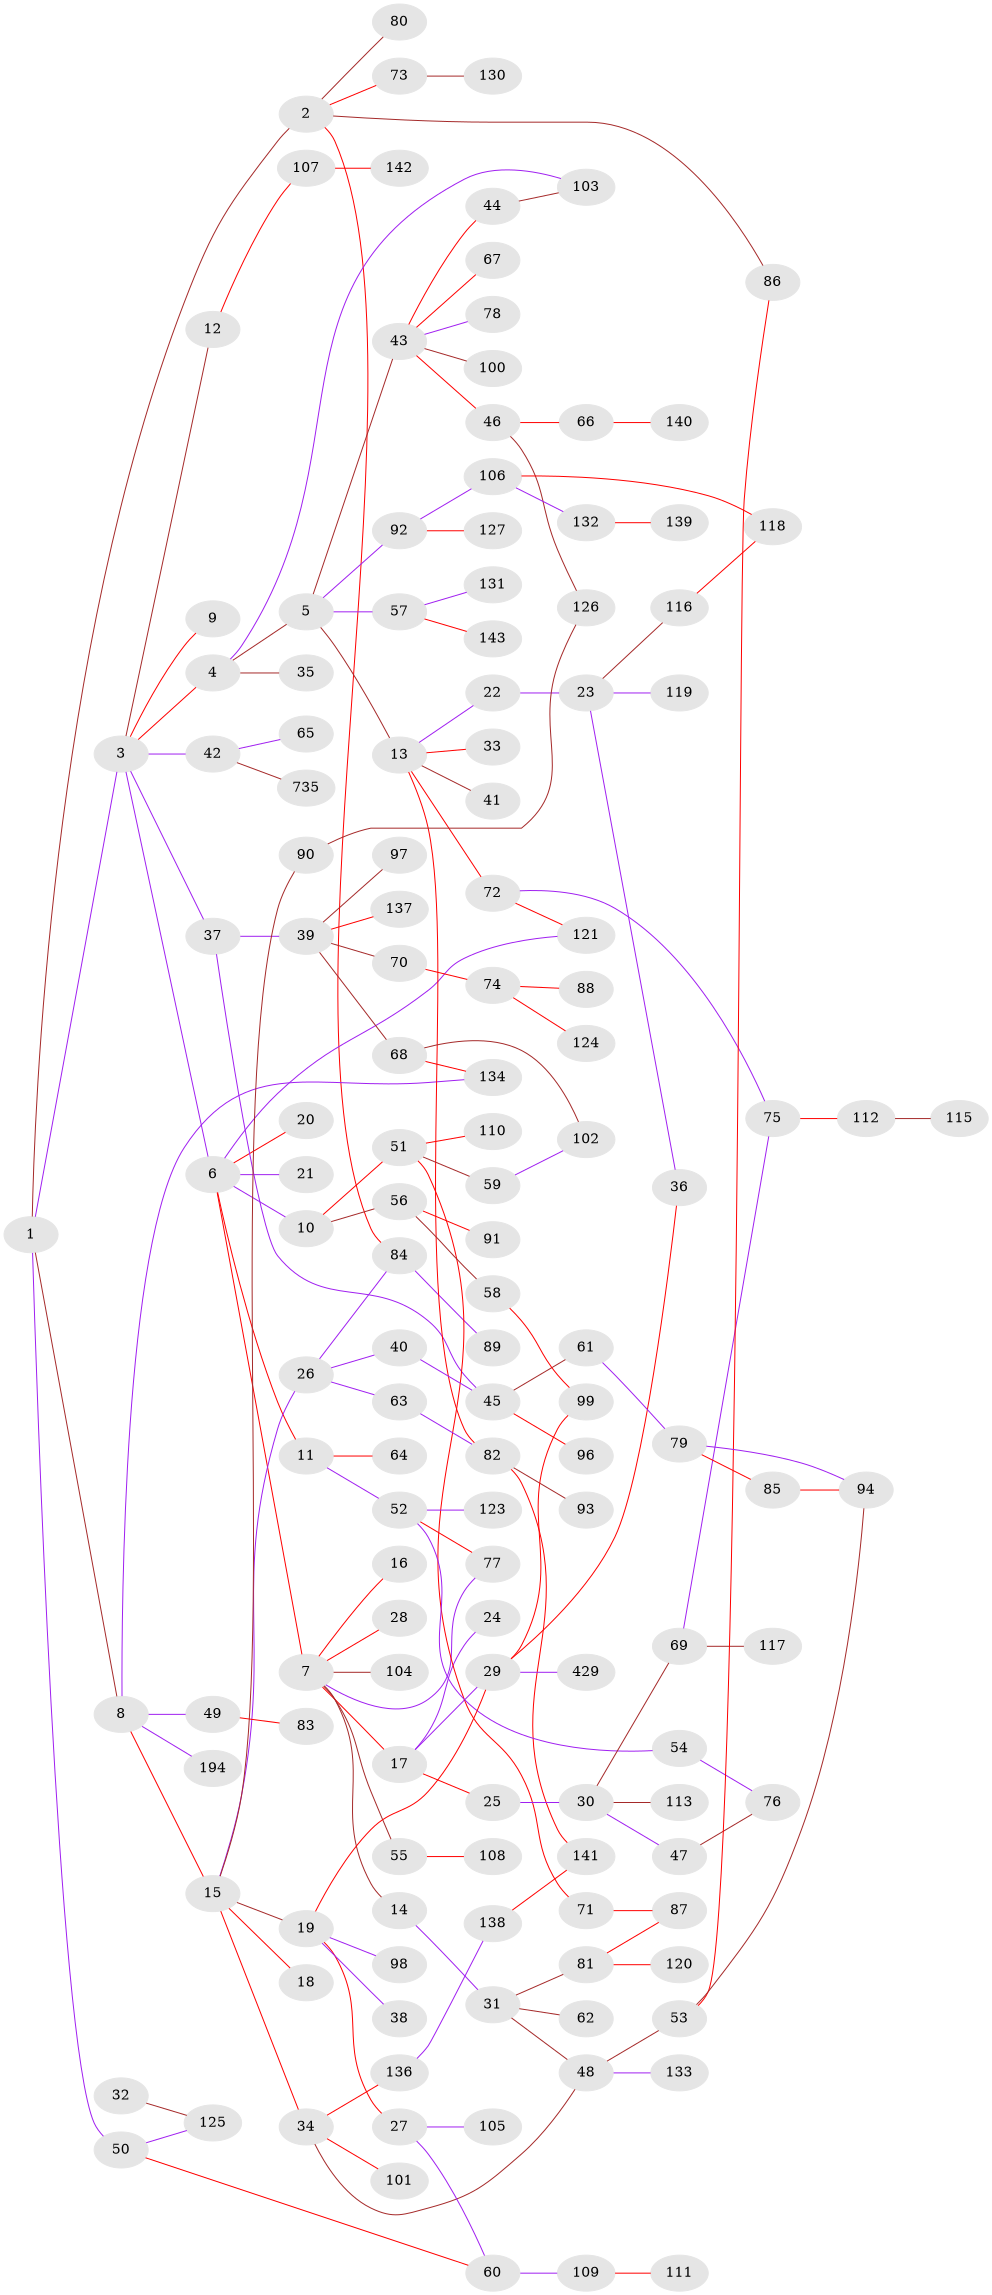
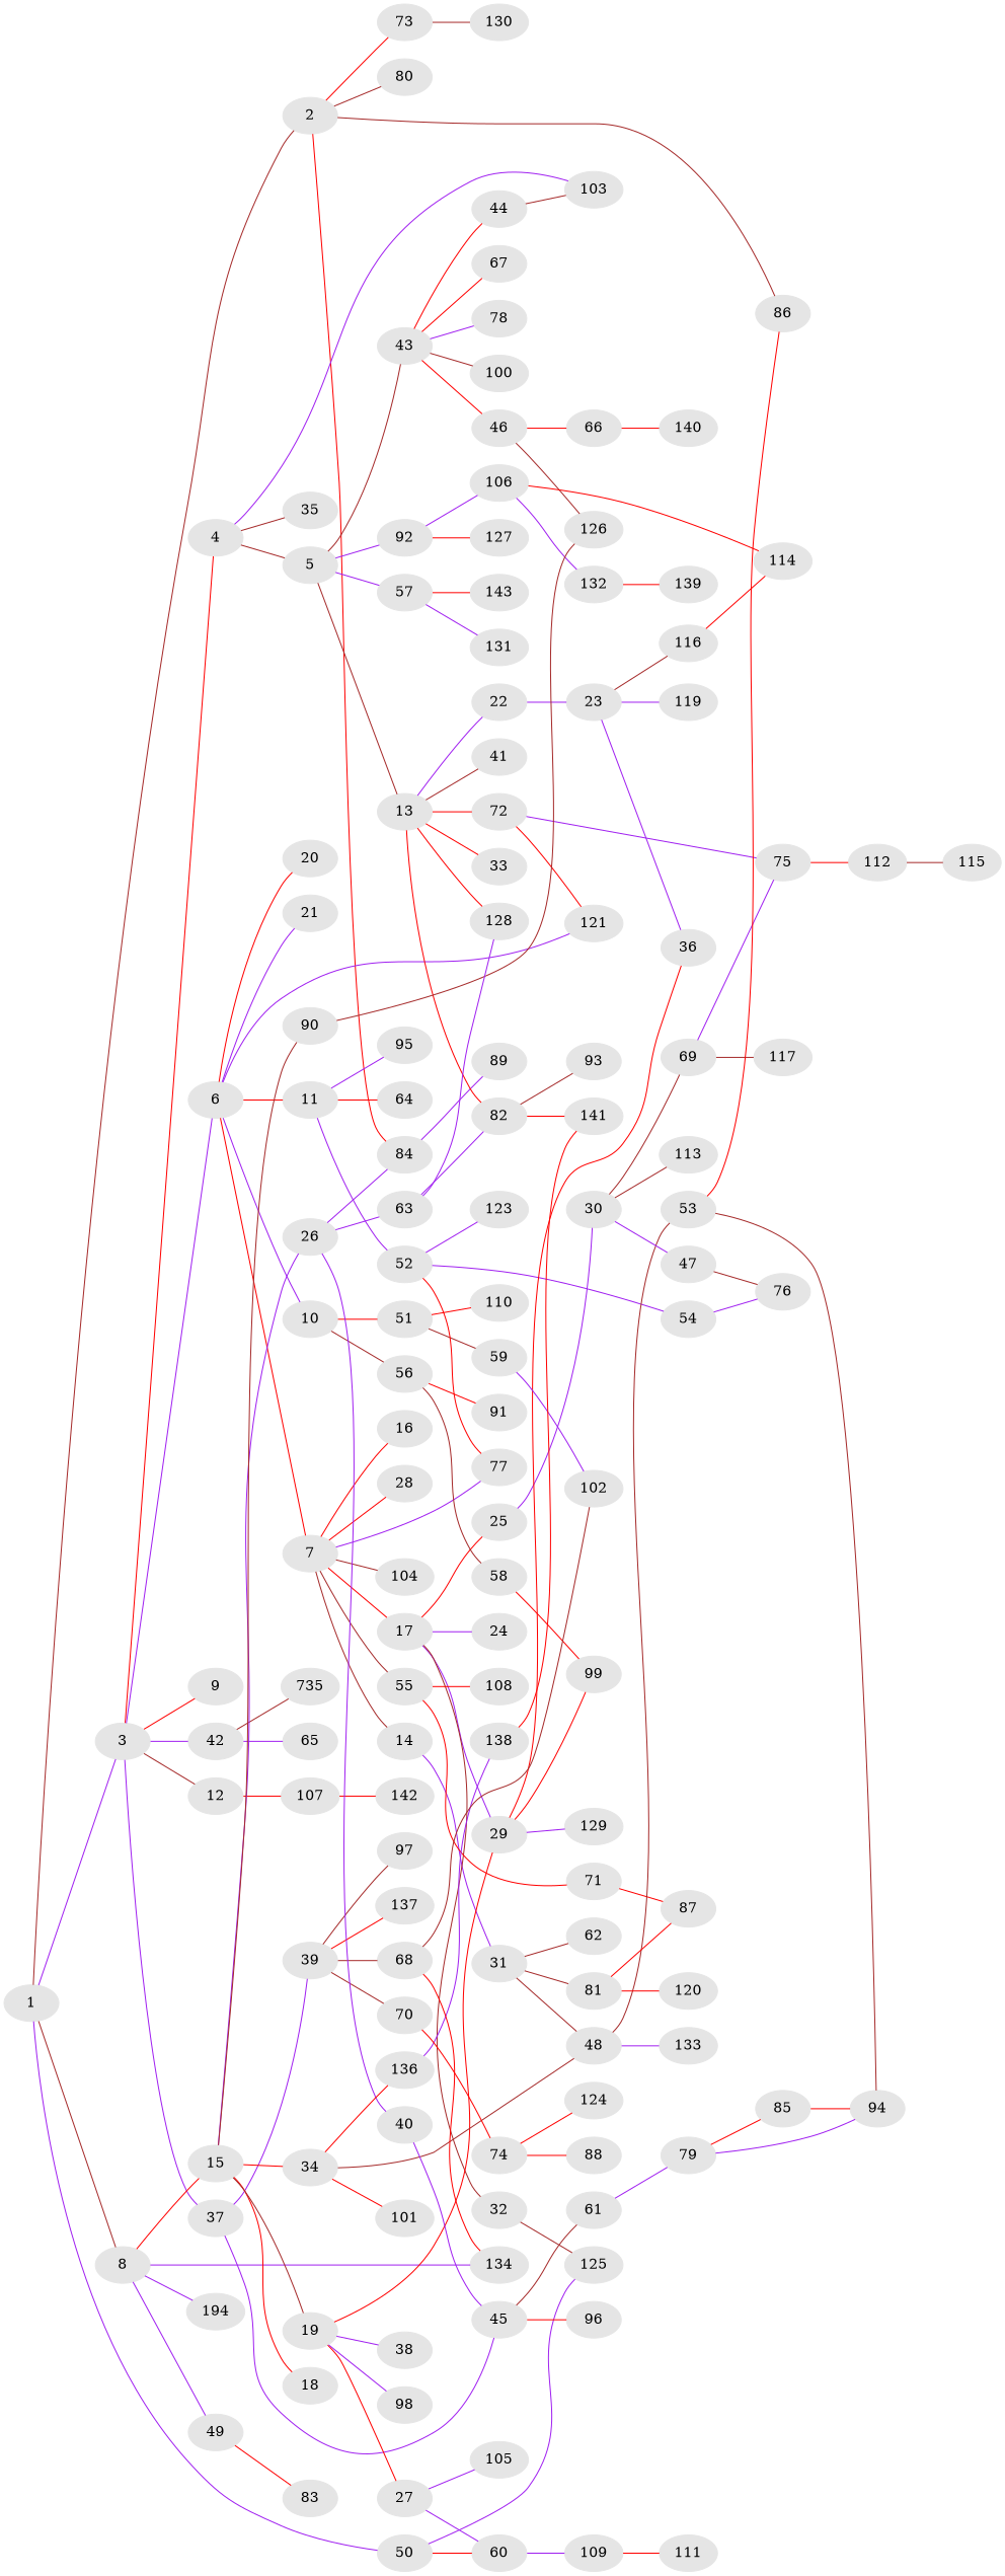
  graph {
    fontname="DejaVu Serif"
    rankdir=LR
    node [color=gray90 fontname="DejaVu Serif" style=filled]
    edge [color=red fontname="DejaVu Serif"]
    1
    2
    3
    8
    50
    73
    80
    84
    86
    4
    6
    9
    12
    37
    42
    15
    49
    n18 [label=194]
    134
    60
    125
    130
    89
    5
    35
    103
    7
    10
    11
    20
    21
    121
    107
    39
    45
    65
    n37 [label=735]
    13
    43
    57
    92
    22
    33
    41
    72
    82
+   128
    46
    44
    67
    78
    100
    66
    126
    131
    143
    106
    127
    14
    16
    17
    28
    55
    77
    104
    51
    56
    52
    64
+   95
    31
    24
    25
    29
    32
    108
    18
    19
    26
    34
    90
    83
    59
    71
    110
    58
    91
    54
    123
    142
    23
    75
    93
    141
    48
    62
    81
    27
    38
    98
    40
    63
    136
    101
    30
    36
    99
-   129 [label=429]
+   129
    105
    116
    119
-   118
+   118 [label=114]
    47
    69
    113
    109
    138
    76
    117
    85
    94
    53
    133
    87
    120
    68
    70
    97
    137
    61
    96
    102
    74
    79
    140
    111
    112
    88
    124
    115
    132
    139
    1 -- 2 [color=brown]
    1 -- 3 [color=purple]
    1 -- 8 [color=brown]
    1 -- 50 [color=purple]
    2 -- 73
    2 -- 80 [color=brown]
    2 -- 84
    2 -- 86 [color=brown]
    3 -- 4
    3 -- 6 [color=purple]
    3 -- 9
    3 -- 12 [color=brown]
    3 -- 37 [color=purple]
    3 -- 42 [color=purple]
    8 -- 15
    8 -- 49 [color=purple]
    8 -- n18 [color=purple]
    8 -- 134 [color=purple]
    50 -- 60
    50 -- 125 [color=purple]
    73 -- 130 [color=brown]
    84 -- 89 [color=purple]
    4 -- 5 [color=brown]
    4 -- 35 [color=brown]
    4 -- 103 [color=purple]
    6 -- 7
    6 -- 10 [color=purple]
    6 -- 11
    6 -- 20
    6 -- 21 [color=purple]
    6 -- 121 [color=purple]
    12 -- 107
    37 -- 39 [color=purple]
    37 -- 45 [color=purple]
    42 -- 65 [color=purple]
    42 -- n37 [color=brown]
    15 -- 18
    15 -- 19 [color=brown]
    15 -- 26 [color=purple]
    15 -- 34
    15 -- 90 [color=brown]
    49 -- 83
    60 -- 109 [color=purple]
    5 -- 13 [color=brown]
    5 -- 43 [color=brown]
    5 -- 57 [color=purple]
    5 -- 92 [color=purple]
    7 -- 14 [color=brown]
    7 -- 16
    7 -- 17
    7 -- 28
    7 -- 55 [color=brown]
    7 -- 77 [color=purple]
    7 -- 104 [color=brown]
    10 -- 51
    10 -- 56 [color=brown]
    11 -- 52 [color=purple]
    11 -- 64
+   11 -- 95 [color=purple]
    107 -- 142
    39 -- 68 [color=brown]
    39 -- 70 [color=brown]
    39 -- 97 [color=brown]
    39 -- 137
    45 -- 61 [color=brown]
    45 -- 96
    13 -- 22 [color=purple]
    13 -- 33
    13 -- 41 [color=brown]
    13 -- 72
    13 -- 82
+   13 -- 128
    43 -- 46
    43 -- 44
    43 -- 67
    43 -- 78 [color=purple]
    43 -- 100 [color=brown]
    57 -- 131 [color=purple]
    57 -- 143
    92 -- 106 [color=purple]
    92 -- 127
    22 -- 23 [color=purple]
    72 -- 121
    72 -- 75 [color=purple]
    82 -- 93 [color=brown]
    82 -- 141
    46 -- 66
    46 -- 126 [color=brown]
    44 -- 103 [color=brown]
    66 -- 140
    106 -- 118
    106 -- 132 [color=purple]
    14 -- 31 [color=purple]
    17 -- 24 [color=purple]
    17 -- 25
    17 -- 29 [color=purple]
+   17 -- 32 [color=brown]
    55 -- 108
    51 -- 59 [color=brown]
-   51 -- 71
+   55 -- 71
    51 -- 110
    56 -- 58 [color=brown]
    56 -- 91
    52 -- 77
    52 -- 54 [color=purple]
    52 -- 123 [color=purple]
    31 -- 48 [color=brown]
    31 -- 62 [color=brown]
    31 -- 81 [color=brown]
    25 -- 30 [color=purple]
    29 -- 36
    29 -- 99
    29 -- 129 [color=purple]
    32 -- 125 [color=brown]
    19 -- 29
    19 -- 27
    19 -- 38 [color=purple]
    19 -- 98 [color=purple]
    26 -- 84 [color=purple]
    26 -- 40 [color=purple]
    26 -- 63 [color=purple]
    34 -- 48 [color=brown]
    34 -- 136
    34 -- 101
    90 -- 126 [color=brown]
    59 -- 102 [color=purple]
    71 -- 87
    58 -- 99
    54 -- 76 [color=purple]
    23 -- 36 [color=purple]
    23 -- 116 [color=brown]
    23 -- 119 [color=purple]
    75 -- 112
    48 -- 53 [color=brown]
    48 -- 133 [color=purple]
    81 -- 87
    81 -- 120
    27 -- 60 [color=purple]
    27 -- 105 [color=purple]
    40 -- 45 [color=purple]
    63 -- 82 [color=purple]
+   63 -- 128 [color=purple]
    136 -- 138 [color=purple]
    30 -- 47 [color=purple]
    30 -- 69 [color=brown]
    30 -- 113 [color=brown]
    116 -- 118
    47 -- 76 [color=brown]
    69 -- 75 [color=purple]
    69 -- 117 [color=brown]
    109 -- 111
    138 -- 141
    85 -- 94
    53 -- 86
    53 -- 94 [color=brown]
    68 -- 134
    68 -- 102 [color=brown]
    70 -- 74
    61 -- 79 [color=purple]
    74 -- 88
    74 -- 124
    79 -- 85
    79 -- 94 [color=purple]
    112 -- 115 [color=brown]
    132 -- 139
  }
